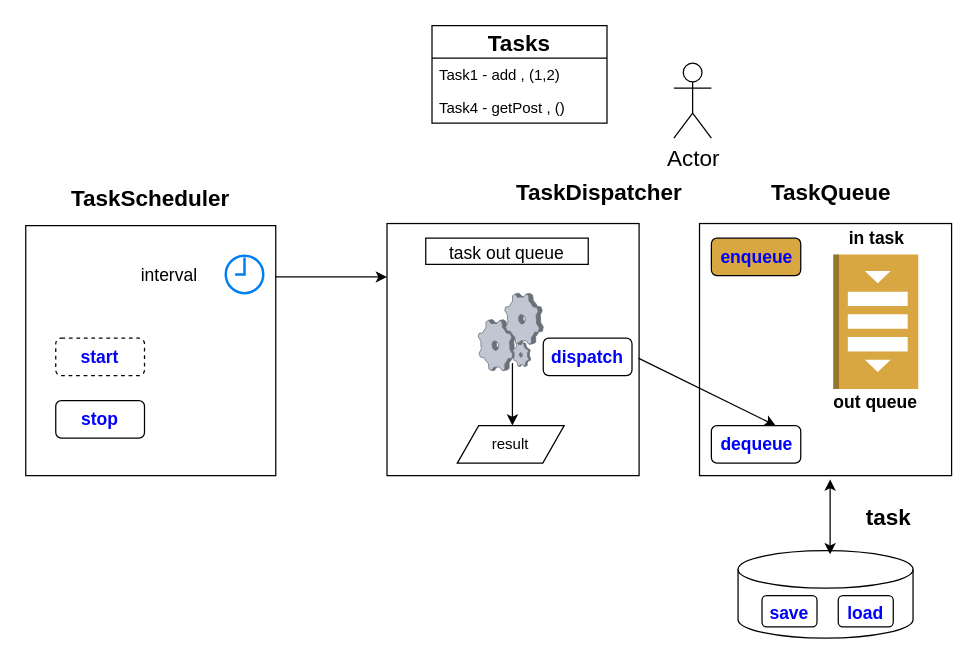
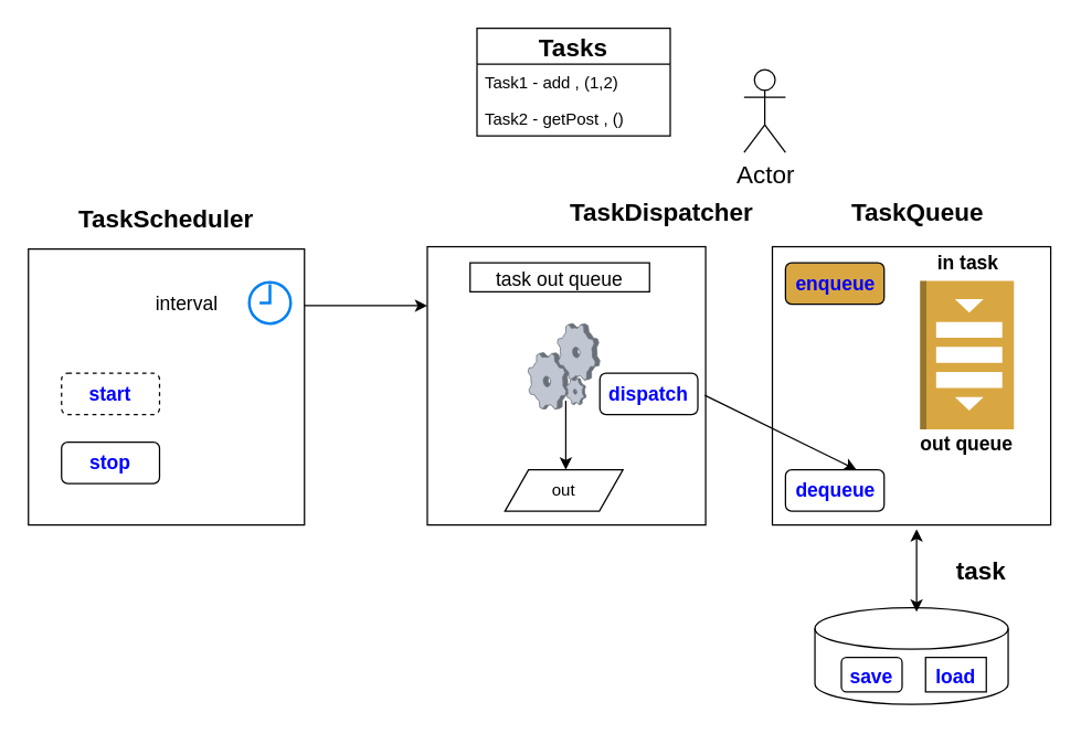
  <mxCell id="0" />
  <mxCell id="1" parent="0" />
  <mxCell id="2" value="" style="whiteSpace=wrap;html=1;aspect=fixed;" parent="1" vertex="1"><mxGeometry x="559" y="178.33" width="201.67" height="201.67" as="geometry" /></mxCell>
  <mxCell id="3" value="&lt;b&gt;&lt;font style=&quot;font-size: 18px&quot;&gt;TaskQueue&lt;/font&gt;&lt;/b&gt;" style="text;html=1;strokeColor=none;fillColor=none;align=center;verticalAlign=middle;whiteSpace=wrap;rounded=0;" parent="1" vertex="1"><mxGeometry x="638.667" y="140" width="50.667" height="28.889" as="geometry" /></mxCell>
  <mxCell id="4" value="" style="outlineConnect=0;dashed=0;verticalLabelPosition=bottom;verticalAlign=top;align=center;html=1;shape=mxgraph.aws3.queue;fillColor=#D9A741;gradientColor=none;direction=south;" parent="1" vertex="1"><mxGeometry x="666" y="203" width="68" height="107.64" as="geometry" /></mxCell>
  <mxCell id="5" value="" style="whiteSpace=wrap;html=1;aspect=fixed;" parent="1" vertex="1"><mxGeometry x="309" y="178.33" width="201.67" height="201.67" as="geometry" /></mxCell>
  <mxCell id="6" value="&lt;b&gt;&lt;font style=&quot;font-size: 18px&quot;&gt;TaskDispatcher&lt;/font&gt;&lt;/b&gt;" style="text;html=1;strokeColor=none;fillColor=none;align=center;verticalAlign=middle;whiteSpace=wrap;rounded=0;" parent="1" vertex="1"><mxGeometry x="455" y="141.67" width="48" height="25.556" as="geometry" /></mxCell>
  <mxCell id="7" value="&lt;b&gt;&lt;font style=&quot;font-size: 14px&quot; color=&quot;#0000ff&quot;&gt;enqueue&lt;/font&gt;&lt;/b&gt;" style="rounded=1;whiteSpace=wrap;html=1;fillColor=#d9a741;" parent="1" vertex="1"><mxGeometry x="568.5" y="190" width="71.5" height="30" as="geometry" /></mxCell>
  <mxCell id="8" value="&lt;b&gt;&lt;font style=&quot;font-size: 14px&quot; color=&quot;#0000ff&quot;&gt;dequeue&lt;/font&gt;&lt;/b&gt;" style="rounded=1;whiteSpace=wrap;html=1;" parent="1" vertex="1"><mxGeometry x="568.5" y="340" width="71.5" height="30" as="geometry" /></mxCell>
  <mxCell id="9" value="" style="whiteSpace=wrap;html=1;aspect=fixed;" parent="1" vertex="1"><mxGeometry x="20" y="180" width="200" height="200" as="geometry" /></mxCell>
  <mxCell id="10" value="&lt;b&gt;&lt;font style=&quot;font-size: 18px&quot;&gt;TaskScheduler&lt;/font&gt;&lt;/b&gt;" style="text;html=1;strokeColor=none;fillColor=none;align=center;verticalAlign=middle;whiteSpace=wrap;rounded=0;" parent="1" vertex="1"><mxGeometry x="100" y="148.89" width="40" height="20" as="geometry" /></mxCell>
  <mxCell id="11" value="&lt;b&gt;&lt;font style=&quot;font-size: 14px&quot; color=&quot;#0000ff&quot;&gt;start&lt;/font&gt;&lt;/b&gt;" style="rounded=1;whiteSpace=wrap;html=1;dashed=1;" parent="1" vertex="1"><mxGeometry x="44" y="270" width="71" height="30" as="geometry" /></mxCell>
  <mxCell id="12" value="&lt;b&gt;&lt;font style=&quot;font-size: 14px&quot; color=&quot;#0000ff&quot;&gt;stop&lt;/font&gt;&lt;/b&gt;" style="rounded=1;whiteSpace=wrap;html=1;" parent="1" vertex="1"><mxGeometry x="44" y="320" width="71" height="30" as="geometry" /></mxCell>
  <mxCell id="13" value="" style="verticalLabelPosition=bottom;aspect=fixed;html=1;verticalAlign=top;strokeColor=none;align=center;outlineConnect=0;shape=mxgraph.citrix.process;" parent="1" vertex="1"><mxGeometry x="382" y="234" width="52" height="62" as="geometry" /></mxCell>
- <mxCell id="14" value="result" style="shape=parallelogram;perimeter=parallelogramPerimeter;whiteSpace=wrap;html=1;dashed=0;" parent="1" vertex="1"><mxGeometry x="365.25" y="340" width="85.5" height="30" as="geometry" /></mxCell>
+ <mxCell id="14" value="out" style="shape=parallelogram;perimeter=parallelogramPerimeter;whiteSpace=wrap;html=1;dashed=0;" parent="1" vertex="1"><mxGeometry x="365.25" y="340" width="85.5" height="30" as="geometry" /></mxCell>
  <mxCell id="15" value="" style="endArrow=classic;html=1;jumpSize=4;" parent="1" edge="1"><mxGeometry width="50" height="50" relative="1" as="geometry"><mxPoint x="409.34" y="290" as="sourcePoint" /><mxPoint x="409.34" y="340" as="targetPoint" /><Array as="points"><mxPoint x="409.34" y="300" /></Array></mxGeometry></mxCell>
  <mxCell id="16" value="Tasks" style="swimlane;fontStyle=1;childLayout=stackLayout;horizontal=1;startSize=26;fillColor=none;horizontalStack=0;resizeParent=1;resizeParentMax=0;resizeLast=0;collapsible=1;marginBottom=0;fontSize=18;" parent="1" vertex="1"><mxGeometry x="345" y="20" width="140" height="78" as="geometry" /></mxCell>
  <mxCell id="17" value="Task1 - add , (1,2)" style="text;strokeColor=none;fillColor=none;align=left;verticalAlign=top;spacingLeft=4;spacingRight=4;overflow=hidden;rotatable=0;points=[[0,0.5],[1,0.5]];portConstraint=eastwest;" parent="16" vertex="1"><mxGeometry y="26" width="140" height="26" as="geometry" /></mxCell>
- <mxCell id="18" value="Task4 - getPost , ()" style="text;strokeColor=none;fillColor=none;align=left;verticalAlign=top;spacingLeft=4;spacingRight=4;overflow=hidden;rotatable=0;points=[[0,0.5],[1,0.5]];portConstraint=eastwest;" parent="16" vertex="1"><mxGeometry y="52" width="140" height="26" as="geometry" /></mxCell>
+ <mxCell id="18" value="Task2 - getPost , ()" style="text;strokeColor=none;fillColor=none;align=left;verticalAlign=top;spacingLeft=4;spacingRight=4;overflow=hidden;rotatable=0;points=[[0,0.5],[1,0.5]];portConstraint=eastwest;" parent="16" vertex="1"><mxGeometry y="52" width="140" height="26" as="geometry" /></mxCell>
  <mxCell id="19" value="&lt;b&gt;&lt;font style=&quot;font-size: 14px&quot;&gt;in task&lt;/font&gt;&lt;/b&gt;" style="text;html=1;strokeColor=none;fillColor=none;align=center;verticalAlign=middle;whiteSpace=wrap;rounded=0;" parent="1" vertex="1"><mxGeometry x="666" y="180" width="70" height="20" as="geometry" /></mxCell>
  <mxCell id="20" value="&lt;b&gt;&lt;font style=&quot;font-size: 14px&quot;&gt;out queue&lt;/font&gt;&lt;/b&gt;" style="text;html=1;strokeColor=none;fillColor=none;align=center;verticalAlign=middle;whiteSpace=wrap;rounded=0;" parent="1" vertex="1"><mxGeometry x="660" y="310.64" width="80" height="20" as="geometry" /></mxCell>
  <mxCell id="21" value="" style="endArrow=classic;html=1;fontSize=18;exitX=1;exitY=0.205;exitDx=0;exitDy=0;exitPerimeter=0;entryX=0;entryY=0.212;entryDx=0;entryDy=0;entryPerimeter=0;" parent="1" source="9" target="5" edge="1"><mxGeometry width="50" height="50" relative="1" as="geometry"><mxPoint x="360" y="190" as="sourcePoint" /><mxPoint x="410" y="140" as="targetPoint" /></mxGeometry></mxCell>
  <mxCell id="22" value="" style="html=1;verticalLabelPosition=bottom;align=center;labelBackgroundColor=#ffffff;verticalAlign=top;strokeWidth=2;strokeColor=#0080F0;shadow=0;dashed=0;shape=mxgraph.ios7.icons.clock;fontSize=18;" parent="1" vertex="1"><mxGeometry x="180" y="204" width="30" height="30" as="geometry" /></mxCell>
  <mxCell id="23" value="" style="endArrow=classic;html=1;fontSize=18;exitX=0.997;exitY=0.534;exitDx=0;exitDy=0;exitPerimeter=0;" parent="1" source="5" edge="1"><mxGeometry width="50" height="50" relative="1" as="geometry"><mxPoint x="494.02" y="81.012" as="sourcePoint" /><mxPoint x="620" y="340" as="targetPoint" /></mxGeometry></mxCell>
  <mxCell id="24" value="&lt;font style=&quot;font-size: 14px&quot;&gt;task out queue&lt;/font&gt;" style="rounded=0;whiteSpace=wrap;html=1;fontSize=18;" parent="1" vertex="1"><mxGeometry x="340" y="190" width="130" height="21" as="geometry" /></mxCell>
  <mxCell id="25" value="Actor" style="shape=umlActor;verticalLabelPosition=bottom;verticalAlign=top;html=1;outlineConnect=0;fontSize=18;" parent="1" vertex="1"><mxGeometry x="538.5" y="50" width="30" height="60" as="geometry" /></mxCell>
  <mxCell id="26" value="" style="shape=cylinder3;whiteSpace=wrap;html=1;boundedLbl=1;backgroundOutline=1;size=15;fontSize=18;" parent="1" vertex="1"><mxGeometry x="589.84" y="440" width="140" height="70" as="geometry" /></mxCell>
  <mxCell id="27" value="" style="endArrow=classic;startArrow=classic;html=1;fontSize=18;" parent="1" edge="1"><mxGeometry width="50" height="50" relative="1" as="geometry"><mxPoint x="663.5" y="443" as="sourcePoint" /><mxPoint x="663.5" y="383" as="targetPoint" /></mxGeometry></mxCell>
  <mxCell id="28" value="&lt;font style=&quot;font-size: 14px&quot; color=&quot;#0000ff&quot;&gt;&lt;b&gt;save&lt;/b&gt;&lt;/font&gt;" style="rounded=1;whiteSpace=wrap;html=1;fontSize=18;" parent="1" vertex="1"><mxGeometry x="609" y="476" width="44" height="25" as="geometry" /></mxCell>
- <mxCell id="29" value="&lt;font style=&quot;font-size: 14px&quot; color=&quot;#0000ff&quot;&gt;&lt;b&gt;load&lt;/b&gt;&lt;/font&gt;" style="rounded=1;whiteSpace=wrap;html=1;fontSize=18;" parent="1" vertex="1"><mxGeometry x="670" y="476" width="44" height="25" as="geometry" /></mxCell>
+ <mxCell id="29" value="&lt;font style=&quot;font-size: 14px&quot; color=&quot;#0000ff&quot;&gt;&lt;b&gt;load&lt;/b&gt;&lt;/font&gt;" style="whiteSpace=wrap;html=1;fontSize=18;rounded=0;" parent="1" vertex="1"><mxGeometry x="670" y="476" width="44" height="25" as="geometry" /></mxCell>
  <mxCell id="30" value="&lt;b&gt;&lt;font style=&quot;font-size: 14px&quot; color=&quot;#0000ff&quot;&gt;dispatch&lt;/font&gt;&lt;/b&gt;" style="rounded=1;whiteSpace=wrap;html=1;" parent="1" vertex="1"><mxGeometry x="434" y="270" width="71" height="30" as="geometry" /></mxCell>
  <mxCell id="31" value="&lt;font style=&quot;font-size: 14px&quot;&gt;interval&lt;/font&gt;" style="text;html=1;strokeColor=none;fillColor=none;align=center;verticalAlign=middle;whiteSpace=wrap;rounded=0;fontSize=18;" parent="1" vertex="1"><mxGeometry x="110" y="209" width="50" height="20" as="geometry" /></mxCell>
  <mxCell id="32" value="&lt;span style=&quot;font-size: 18px&quot;&gt;&lt;b&gt;task&lt;/b&gt;&lt;/span&gt;" style="text;html=1;strokeColor=none;fillColor=none;align=center;verticalAlign=middle;whiteSpace=wrap;rounded=0;" parent="1" vertex="1"><mxGeometry x="685.337" y="400" width="50.667" height="28.889" as="geometry" /></mxCell>
